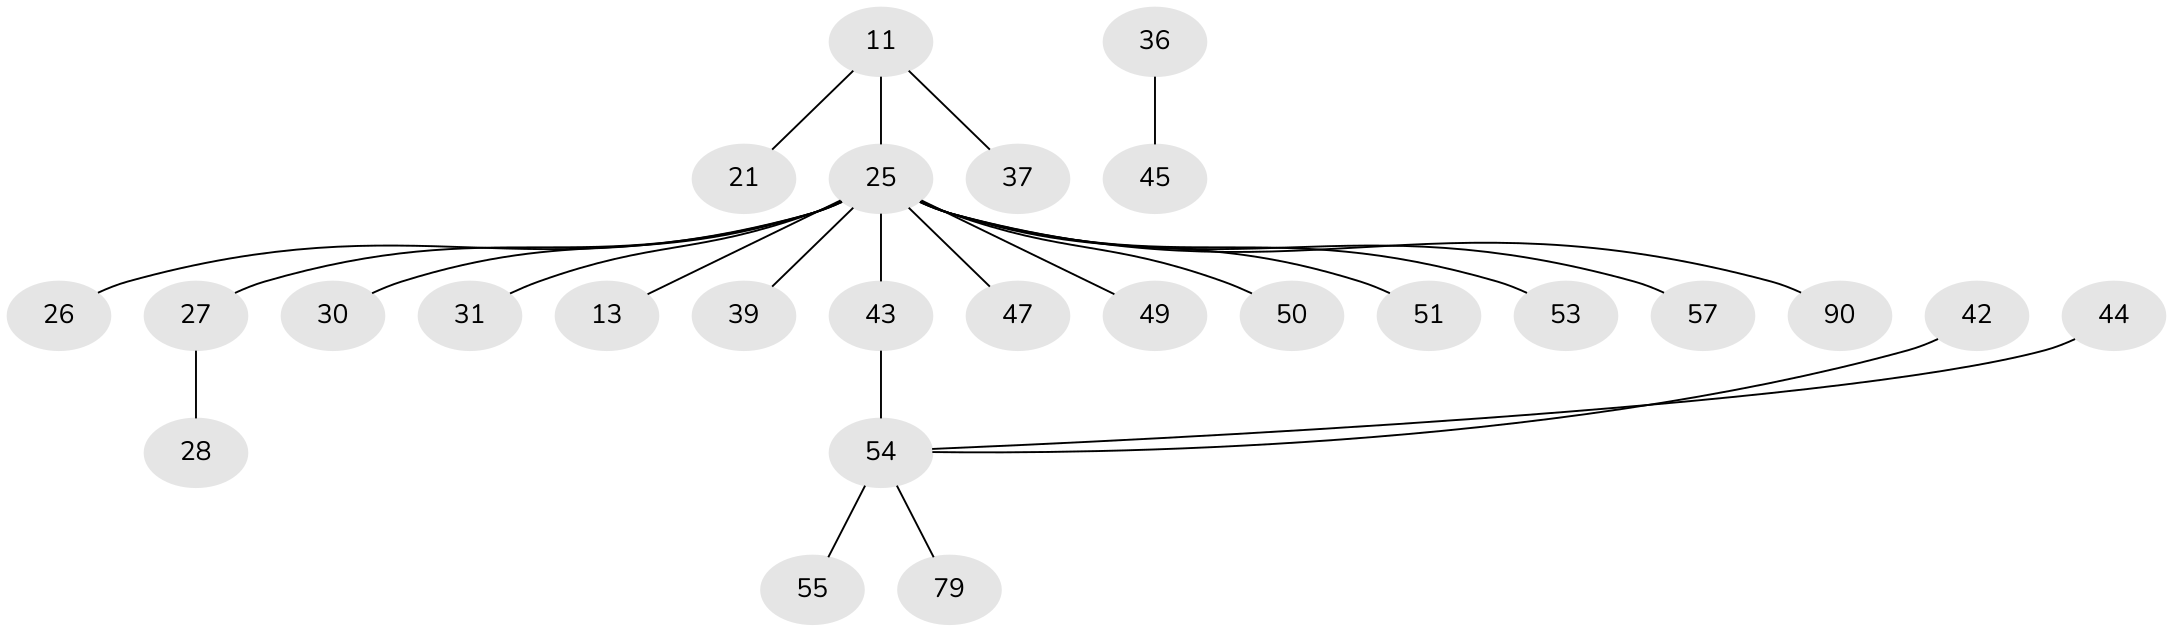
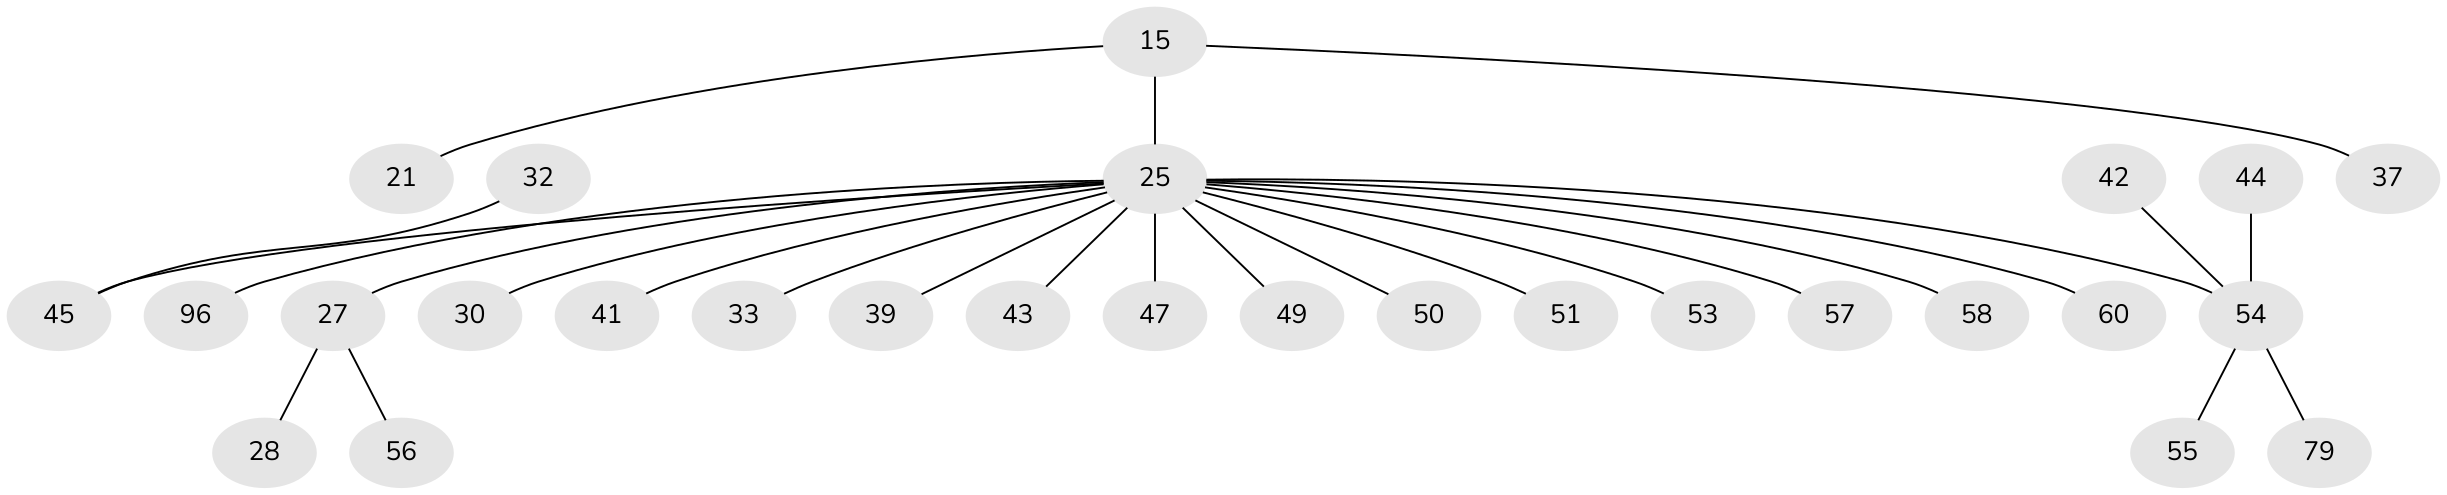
  graph {
    fontname=Nunito
    node [color=gray90 fontname=Nunito style=filled]
    edge [fontname=Nunito]
-   11 [super="+4"]
+   11 [super="+4" label=15]
    21
    25 [super="+23"]
    37
-   26
+   26 [label=96]
    27 [super="+13"]
    30 [super="+18"]
-   31
-   33 [label=13]
+   31 [label=41]
+   33
    39
    43
    45 [super="+6"]
    47 [super="+46"]
    49 [super="+40"]
    50
    51
    53 [super="+16"]
    54 [super="+52+36+38+29+35+41"]
    57
-   60 [label=90]
+   58 [super="+19"]
+   60
    28
+   56
    55
    n25 [label=79]
-   32 [label=36]
+   32
    42
    44
    11 -- 21
    11 -- 25 [weight=3]
    11 -- 37
    25 -- 26
    25 -- 27 [weight=2]
    25 -- 30
    25 -- 31
    25 -- 33
    25 -- 39
    25 -- 43
+   25 -- 45 [weight=2]
    25 -- 47
    25 -- 49
    25 -- 50
    25 -- 51
    25 -- 53
-   43 -- 54 [weight=3]
+   25 -- 54 [weight=3]
    25 -- 57
+   25 -- 58
    25 -- 60
    27 -- 28
+   27 -- 56
    54 -- 55
    54 -- n25
    32 -- 45
    42 -- 54
    44 -- 54
  }
